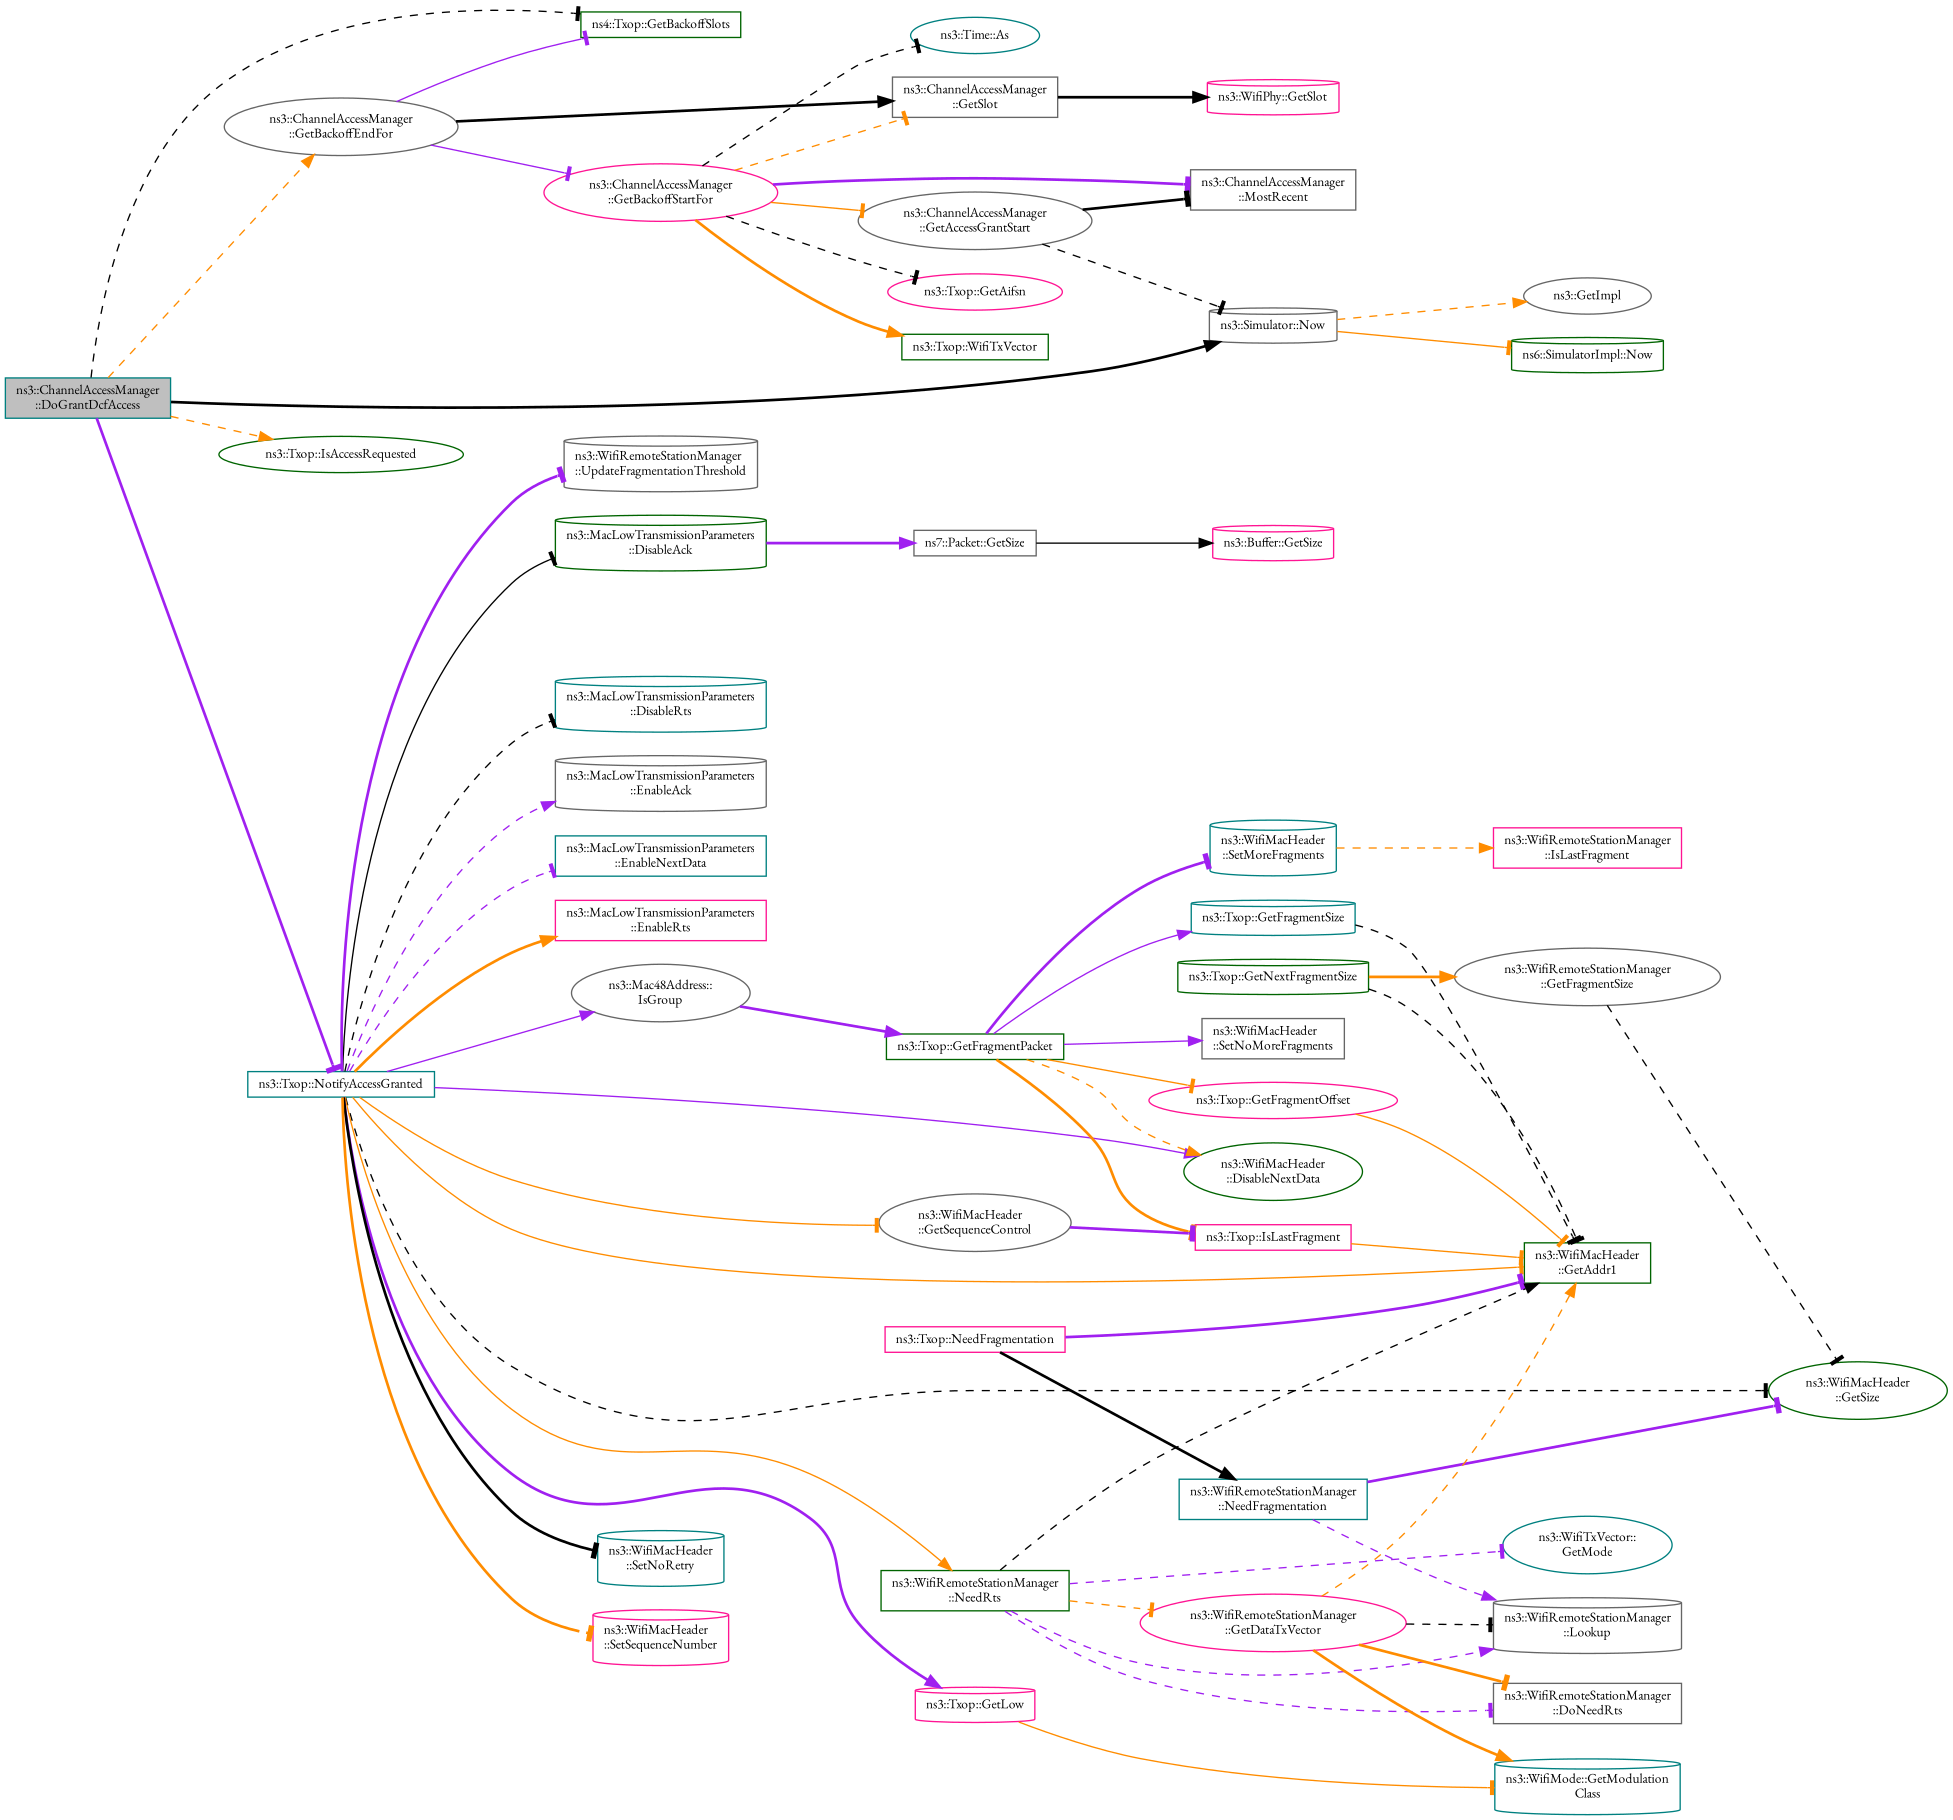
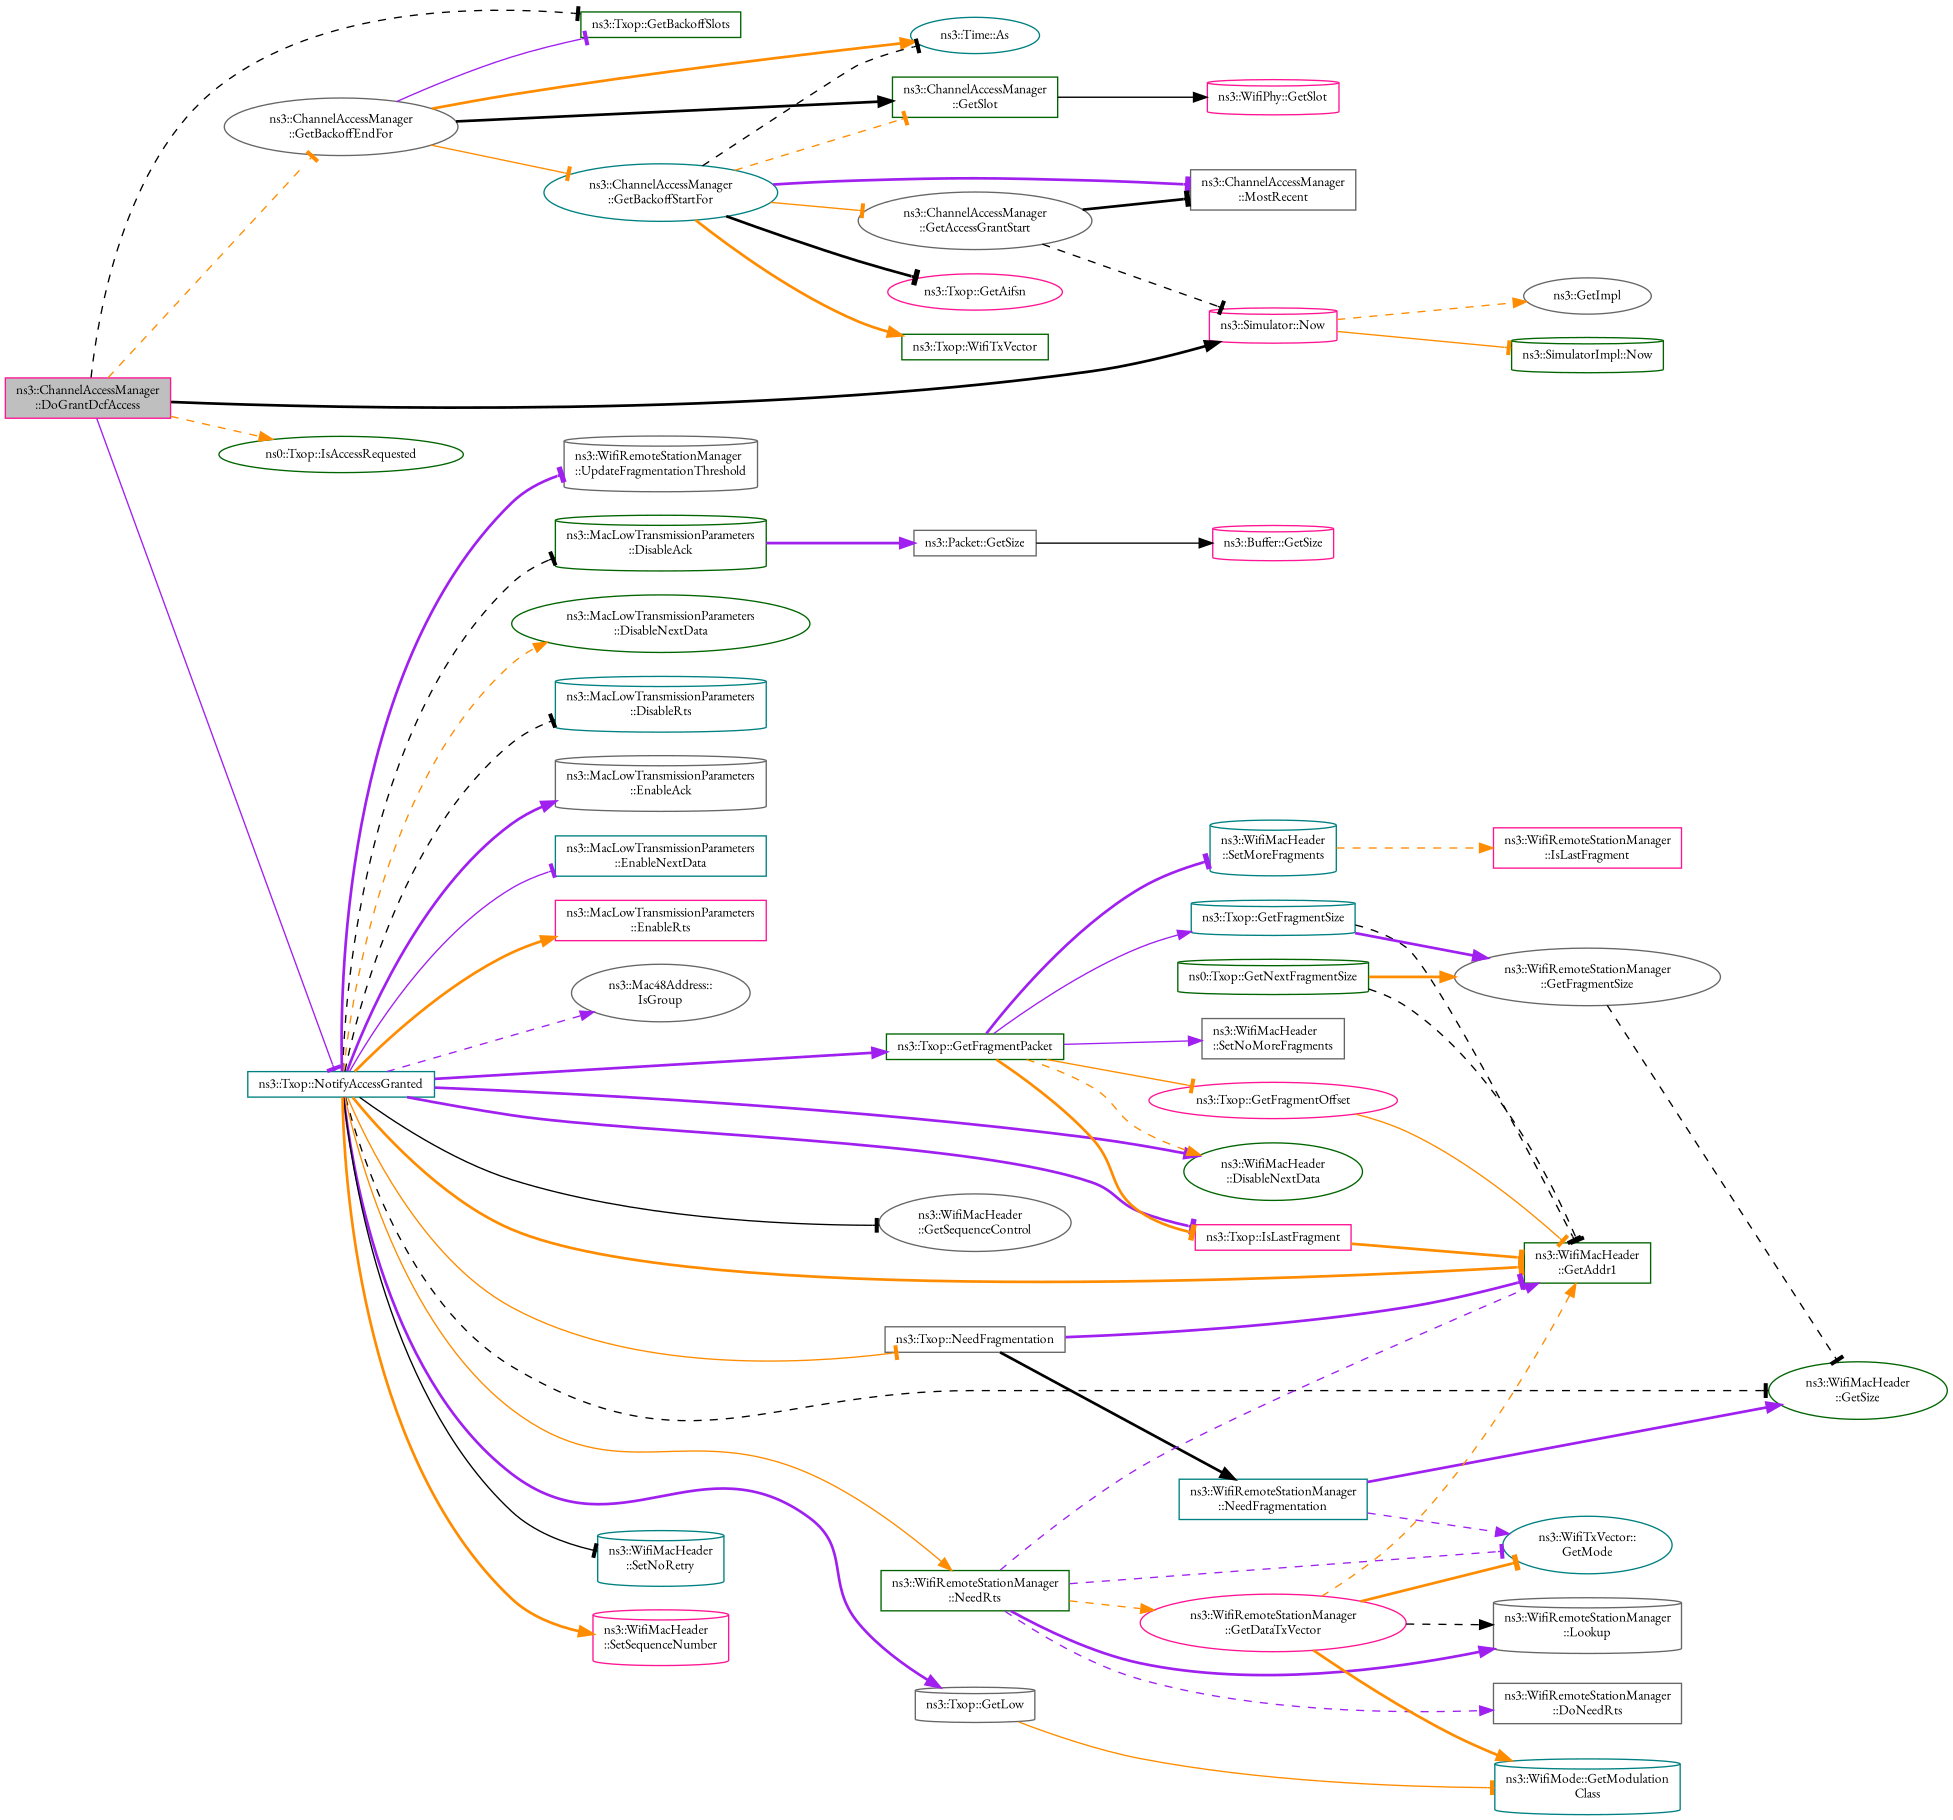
  digraph {
    fontname="EB Garamond"
    rankdir=LR
    node [color=gray40 fillcolor=white fontname="EB Garamond" fontsize=10 shape=box style=filled]
    edge [arrowhead=tee color=darkorange fontname="EB Garamond" fontsize=10 labelfontname=Helvetica labelfontsize=10 style=dashed]
-   n1 [color=teal fillcolor=grey75 fontcolor=black height=0.2 label="ns3::ChannelAccessManager\l::DoGrantDcfAccess" width=0.4]
+   n1 [color=deeppink fillcolor=grey75 fontcolor=black height=0.2 label="ns3::ChannelAccessManager\l::DoGrantDcfAccess" width=0.4]
    n2 [height=0.2 label="ns3::ChannelAccessManager\l::GetBackoffEndFor" shape=ellipse width=0.4]
-   n3 [color=darkgreen height=0.2 label="ns4::Txop::GetBackoffSlots" width=0.4]
-   n4 [height=0.2 label="ns3::Simulator::Now" shape=cylinder width=0.4]
-   n5 [color=darkgreen height=0.2 label="ns3::Txop::IsAccessRequested" shape=ellipse width=0.4]
+   n3 [color=darkgreen height=0.2 label="ns3::Txop::GetBackoffSlots" width=0.4]
+   n4 [color=deeppink height=0.2 label="ns3::Simulator::Now" shape=cylinder width=0.4]
+   n5 [color=darkgreen height=0.2 label="ns0::Txop::IsAccessRequested" shape=ellipse width=0.4]
    n6 [color=teal height=0.2 label="ns3::Txop::NotifyAccessGranted" width=0.4]
    n7 [color=teal height=0.2 label="ns3::Time::As" shape=ellipse width=0.4]
-   n8 [color=deeppink height=0.2 label="ns3::ChannelAccessManager\l::GetBackoffStartFor" shape=ellipse width=0.4]
-   n9 [height=0.2 label="ns3::ChannelAccessManager\l::GetSlot" width=0.4]
+   n8 [color=teal height=0.2 label="ns3::ChannelAccessManager\l::GetBackoffStartFor" shape=ellipse width=0.4]
+   n9 [color=darkgreen height=0.2 label="ns3::ChannelAccessManager\l::GetSlot" width=0.4]
    n10 [height=0.2 label="ns3::GetImpl" shape=ellipse width=0.4]
-   n11 [color=darkgreen height=0.2 label="ns6::SimulatorImpl::Now" shape=cylinder width=0.4]
+   n11 [color=darkgreen height=0.2 label="ns3::SimulatorImpl::Now" shape=cylinder width=0.4]
    n12 [color=darkgreen height=0.2 label="ns3::MacLowTransmissionParameters\l::DisableAck" shape=cylinder width=0.4]
+   n13 [color=darkgreen height=0.2 label="ns3::MacLowTransmissionParameters\l::DisableNextData" shape=ellipse width=0.4]
    n14 [color=teal height=0.2 label="ns3::MacLowTransmissionParameters\l::DisableRts" shape=cylinder width=0.4]
    n15 [height=0.2 label="ns3::MacLowTransmissionParameters\l::EnableAck" shape=cylinder width=0.4]
    n16 [color=teal height=0.2 label="ns3::MacLowTransmissionParameters\l::EnableNextData" width=0.4]
    n17 [color=deeppink height=0.2 label="ns3::MacLowTransmissionParameters\l::EnableRts" width=0.4]
    n18 [color=darkgreen height=0.2 label="ns3::WifiMacHeader\l::GetAddr1" width=0.4]
    n19 [color=darkgreen height=0.2 label="ns3::Txop::GetFragmentPacket" width=0.4]
    n20 [color=darkgreen height=0.2 label="ns3::WifiMacHeader\l::GetSize" shape=ellipse width=0.4]
    n21 [color=deeppink height=0.2 label="ns3::Txop::IsLastFragment" width=0.4]
    n22 [color=darkgreen height=0.2 label="ns3::WifiMacHeader\l::DisableNextData" shape=ellipse width=0.4]
-   n23 [color=deeppink height=0.2 label="ns3::Txop::GetLow" shape=cylinder width=0.4]
+   n23 [height=0.2 label="ns3::Txop::GetLow" shape=cylinder width=0.4]
    n24 [height=0.2 label="ns3::WifiMacHeader\l::GetSequenceControl" shape=ellipse width=0.4]
    n25 [height=0.2 label="ns3::Mac48Address::\lIsGroup" shape=ellipse width=0.4]
-   n26 [color=deeppink height=0.2 label="ns3::Txop::NeedFragmentation" width=0.4]
+   n26 [height=0.2 label="ns3::Txop::NeedFragmentation" width=0.4]
    n27 [color=darkgreen height=0.2 label="ns3::WifiRemoteStationManager\l::NeedRts" width=0.4]
    n28 [color=teal height=0.2 label="ns3::WifiMacHeader\l::SetNoRetry" shape=cylinder width=0.4]
    n29 [color=deeppink height=0.2 label="ns3::WifiMacHeader\l::SetSequenceNumber" shape=cylinder width=0.4]
    n30 [height=0.2 label="ns3::WifiRemoteStationManager\l::UpdateFragmentationThreshold" shape=cylinder width=0.4]
    n31 [height=0.2 label="ns3::ChannelAccessManager\l::GetAccessGrantStart" shape=ellipse width=0.4]
    n32 [height=0.2 label="ns3::ChannelAccessManager\l::MostRecent" width=0.4]
    n33 [color=deeppink height=0.2 label="ns3::Txop::GetAifsn" shape=ellipse width=0.4]
    n34 [color=darkgreen height=0.2 label="ns3::Txop::WifiTxVector" width=0.4]
    n35 [color=deeppink height=0.2 label="ns3::WifiPhy::GetSlot" shape=cylinder width=0.4]
-   n36 [height=0.2 label="ns7::Packet::GetSize" width=0.4]
+   n36 [height=0.2 label="ns3::Packet::GetSize" width=0.4]
    n37 [height=0.2 label="ns3::WifiMacHeader\l::SetNoMoreFragments" width=0.4]
    n38 [color=deeppink height=0.2 label="ns3::Txop::GetFragmentOffset" shape=ellipse width=0.4]
    n39 [color=teal height=0.2 label="ns3::Txop::GetFragmentSize" shape=cylinder width=0.4]
    n40 [color=teal height=0.2 label="ns3::WifiMacHeader\l::SetMoreFragments" shape=cylinder width=0.4]
    n41 [color=teal height=0.2 label="ns3::WifiMode::GetModulation\lClass" shape=cylinder width=0.4]
-   n42 [color=darkgreen height=0.2 label="ns3::Txop::GetNextFragmentSize" shape=cylinder width=0.4]
+   n42 [color=darkgreen height=0.2 label="ns0::Txop::GetNextFragmentSize" shape=cylinder width=0.4]
    n43 [height=0.2 label="ns3::WifiRemoteStationManager\l::GetFragmentSize" shape=ellipse width=0.4]
    n44 [color=deeppink height=0.2 label="ns3::Buffer::GetSize" shape=cylinder width=0.4]
    n45 [color=teal height=0.2 label="ns3::WifiRemoteStationManager\l::NeedFragmentation" width=0.4]
    n46 [height=0.2 label="ns3::WifiRemoteStationManager\l::Lookup" shape=cylinder width=0.4]
    n47 [height=0.2 label="ns3::WifiRemoteStationManager\l::DoNeedRts" width=0.4]
    n48 [color=deeppink height=0.2 label="ns3::WifiRemoteStationManager\l::GetDataTxVector" shape=ellipse width=0.4]
    n49 [color=teal height=0.2 label="ns3::WifiTxVector::\lGetMode" shape=ellipse width=0.4]
    n50 [color=deeppink height=0.2 label="ns3::WifiRemoteStationManager\l::IsLastFragment" width=0.4]
-   n1 -> n2 [arrowhead=normal]
+   n1 -> n2
    n1 -> n3 [color=black]
    n1 -> n4 [arrowhead=normal color=black style=bold]
    n1 -> n5 [arrowhead=normal]
-   n1 -> n6 [color=purple style=bold]
+   n1 -> n6 [color=purple style=solid]
    n2 -> n3 [color=purple style=solid]
-   n2 -> n8 [color=purple style=solid]
+   n2 -> n7 [arrowhead=normal style=bold]
+   n2 -> n8 [style=solid]
    n2 -> n9 [arrowhead=normal color=black style=bold]
    n4 -> n10 [arrowhead=normal]
    n4 -> n11 [style=solid]
-   n6 -> n12 [color=black style=solid]
+   n6 -> n12 [color=black]
+   n6 -> n13 [arrowhead=normal]
    n6 -> n14 [color=black]
-   n6 -> n15 [arrowhead=normal color=purple]
-   n6 -> n16 [color=purple]
+   n6 -> n15 [arrowhead=normal color=purple style=bold]
+   n6 -> n16 [color=purple style=solid]
    n6 -> n17 [arrowhead=normal style=bold]
-   n6 -> n18 [style=solid]
-   n25 -> n19 [arrowhead=normal color=purple style=bold]
+   n6 -> n18 [style=bold]
+   n6 -> n19 [arrowhead=normal color=purple style=bold]
    n6 -> n20 [color=black]
-   n24 -> n21 [color=purple style=bold]
-   n6 -> n22 [arrowhead=normal color=purple style=solid]
+   n6 -> n21 [color=purple style=bold]
+   n6 -> n22 [arrowhead=normal color=purple style=bold]
    n6 -> n23 [arrowhead=normal color=purple style=bold]
-   n6 -> n24 [style=solid]
-   n6 -> n25 [arrowhead=normal color=purple style=solid]
+   n6 -> n24 [color=black style=solid]
+   n6 -> n25 [arrowhead=normal color=purple]
+   n6 -> n26 [style=solid]
    n6 -> n27 [arrowhead=normal style=solid]
-   n6 -> n28 [color=black style=bold]
-   n6 -> n29 [style=bold]
+   n6 -> n28 [color=black style=solid]
+   n6 -> n29 [arrowhead=normal style=bold]
    n6 -> n30 [color=purple style=bold]
    n8 -> n7 [color=black]
    n8 -> n9
    n8 -> n31 [style=solid]
    n8 -> n32 [color=purple style=bold]
-   n8 -> n33 [color=black]
+   n8 -> n33 [color=black style=bold]
    n8 -> n34 [arrowhead=normal style=bold]
-   n9 -> n35 [arrowhead=normal color=black style=bold]
+   n9 -> n35 [arrowhead=normal color=black style=solid]
    n12 -> n36 [arrowhead=normal color=purple style=bold]
    n19 -> n21 [style=bold]
    n19 -> n22 [arrowhead=normal]
    n19 -> n37 [arrowhead=normal color=purple style=solid]
    n19 -> n38 [style=solid]
    n19 -> n39 [arrowhead=normal color=purple style=solid]
    n19 -> n40 [color=purple style=bold]
-   n21 -> n18 [style=solid]
+   n21 -> n18 [style=bold]
    n23 -> n41 [style=solid]
    n26 -> n18 [color=purple style=bold]
    n26 -> n45 [arrowhead=normal color=black style=bold]
-   n27 -> n18 [arrowhead=normal color=black]
-   n27 -> n46 [arrowhead=normal color=purple]
-   n27 -> n47 [color=purple]
-   n27 -> n48
+   n27 -> n18 [arrowhead=normal color=purple]
+   n27 -> n46 [arrowhead=normal color=purple style=bold]
+   n27 -> n47 [arrowhead=normal color=purple]
+   n27 -> n48 [arrowhead=normal]
    n27 -> n49 [color=purple]
    n31 -> n4 [color=black]
    n31 -> n32 [color=black style=bold]
    n36 -> n44 [arrowhead=normal color=black style=solid]
    n38 -> n18 [style=solid]
    n39 -> n18 [color=black]
+   n39 -> n43 [arrowhead=normal color=purple style=bold]
    n40 -> n50 [arrowhead=normal]
    n42 -> n18 [color=black]
    n42 -> n43 [arrowhead=normal style=bold]
    n43 -> n20 [color=black]
-   n45 -> n20 [color=purple style=bold]
-   n45 -> n46 [arrowhead=normal color=purple]
+   n45 -> n20 [arrowhead=normal color=purple style=bold]
+   n45 -> n49 [arrowhead=normal color=purple]
    n48 -> n18 [arrowhead=normal]
    n48 -> n41 [arrowhead=normal style=bold]
-   n48 -> n46 [color=black]
-   n48 -> n47 [style=bold]
+   n48 -> n46 [arrowhead=normal color=black]
+   n48 -> n49 [style=bold]
  }
